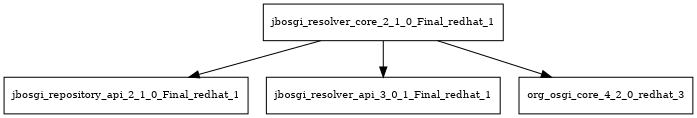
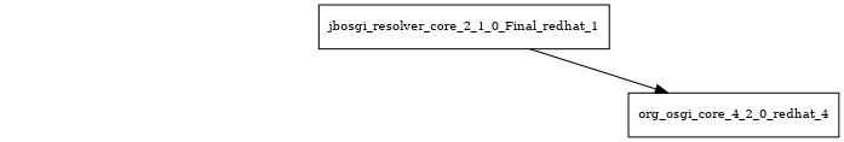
  digraph {
    node [fontsize=10.0 shape=box]
    n1 [label=jbosgi_resolver_core_2_1_0_Final_redhat_1]
-   jbosgi_repository_api_2_1_0_Final_redhat_1
-   jbosgi_resolver_api_3_0_1_Final_redhat_1
-   org_osgi_core_4_2_0_redhat_4 [label=org_osgi_core_4_2_0_redhat_3]
-   n1 -> jbosgi_repository_api_2_1_0_Final_redhat_1
-   n1 -> jbosgi_resolver_api_3_0_1_Final_redhat_1
+   org_osgi_core_4_2_0_redhat_4
    n1 -> org_osgi_core_4_2_0_redhat_4
  }
